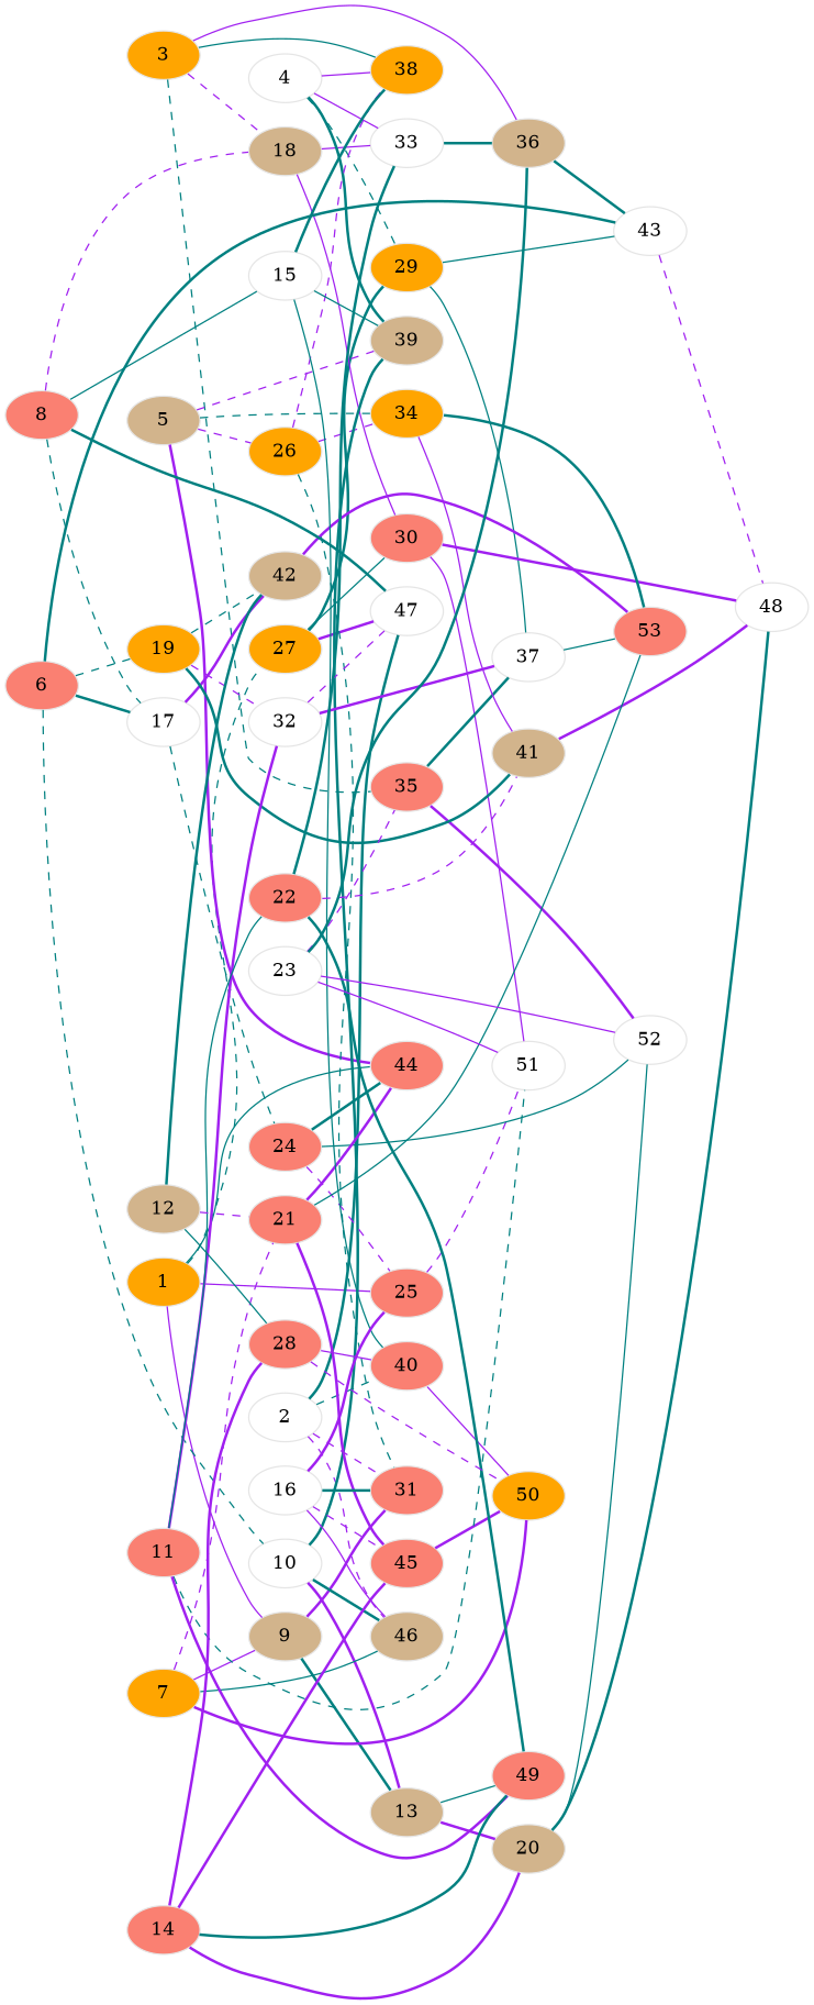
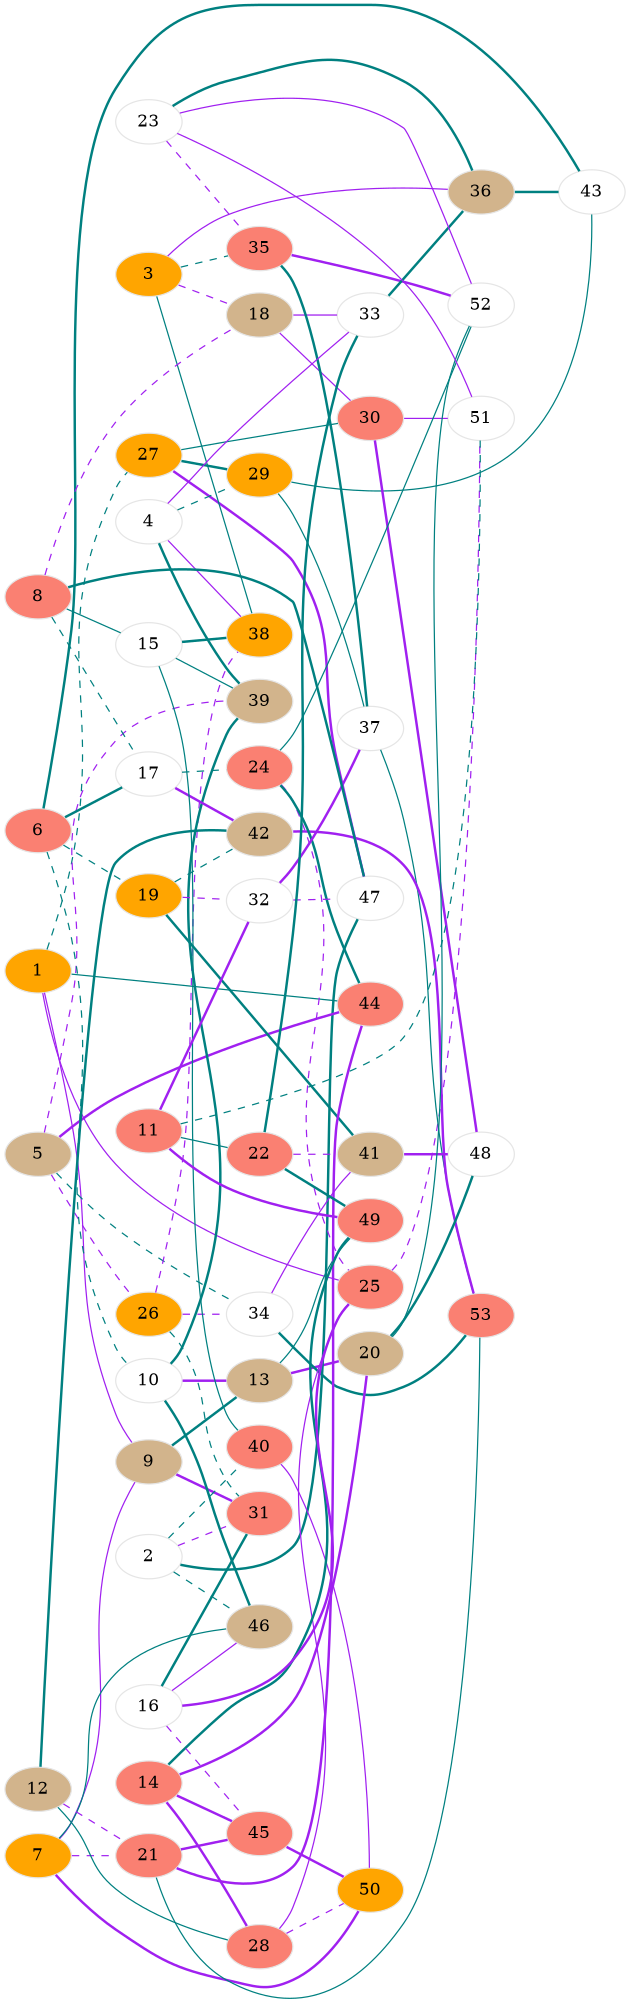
  graph {
    rankdir=LR
    node [color=gray90 fillcolor=salmon style=filled]
    edge [color=purple style=bold]
    1 [fillcolor=orange]
    9 [fillcolor=tan]
    25
    27 [fillcolor=orange]
    44
    31
    13 [fillcolor=tan]
    51 [fillcolor=white]
    47 [fillcolor=white]
    29 [fillcolor=orange]
    30
    2 [fillcolor=white]
    40
    46 [fillcolor=tan]
    50 [fillcolor=orange]
    3 [fillcolor=orange]
    18 [fillcolor=tan]
    35
    36 [fillcolor=tan]
    38 [fillcolor=orange]
    33 [fillcolor=white]
    52 [fillcolor=white]
    37 [fillcolor=white]
    43 [fillcolor=white]
    4 [fillcolor=white]
    39 [fillcolor=tan]
    5 [fillcolor=tan]
    26 [fillcolor=orange]
-   34 [fillcolor=orange]
+   34 [fillcolor=white]
    53
    41 [fillcolor=tan]
    10 [fillcolor=white]
    6
    17 [fillcolor=white]
    19 [fillcolor=orange]
    42 [fillcolor=tan]
    24
    32 [fillcolor=white]
    48 [fillcolor=white]
    7 [fillcolor=orange]
    21
    45
    8
    15 [fillcolor=white]
    49
    20 [fillcolor=tan]
    11
    22
    12 [fillcolor=tan]
    28
    14
    16 [fillcolor=white]
    23 [fillcolor=white]
    1 -- 9 [style=solid]
    1 -- 25 [style=solid]
    1 -- 27 [color=teal style=dashed]
    1 -- 44 [color=teal style=solid]
    9 -- 31
    9 -- 13 [color=teal]
    25 -- 51 [style=dashed]
    27 -- 47
    27 -- 29 [color=teal]
    27 -- 30 [color=teal style=solid]
    13 -- 49 [color=teal style=solid]
    13 -- 20
    29 -- 37 [color=teal style=solid]
    29 -- 43 [color=teal style=solid]
    30 -- 51 [style=solid]
    30 -- 48
    2 -- 31 [style=dashed]
    2 -- 47 [color=teal]
    2 -- 40 [color=teal style=dashed]
-   2 -- 46 [style=dashed]
+   2 -- 46 [color=teal style=dashed]
    40 -- 50 [style=solid]
    3 -- 18 [style=dashed]
    3 -- 35 [color=teal style=dashed]
    3 -- 36 [style=solid]
    3 -- 38 [color=teal style=solid]
    18 -- 30 [style=solid]
    18 -- 33 [style=solid]
    35 -- 52
    35 -- 37 [color=teal]
    36 -- 43 [color=teal]
    33 -- 36 [color=teal]
    37 -- 53 [color=teal style=solid]
-   43 -- 48 [style=dashed]
    4 -- 29 [color=teal style=dashed]
    4 -- 38 [style=solid]
    4 -- 33 [style=solid]
    4 -- 39 [color=teal]
    5 -- 44
    5 -- 39 [style=dashed]
    5 -- 26 [style=dashed]
    5 -- 34 [color=teal style=dashed]
    26 -- 31 [color=teal style=dashed]
    26 -- 38 [style=dashed]
    26 -- 34 [style=dashed]
    34 -- 53 [color=teal]
    34 -- 41 [style=solid]
    41 -- 48
    10 -- 13
    10 -- 46 [color=teal]
    10 -- 39 [color=teal]
    6 -- 43 [color=teal]
    6 -- 10 [color=teal style=dashed]
    6 -- 17 [color=teal]
    6 -- 19 [color=teal style=dashed]
    17 -- 42
    17 -- 24 [color=teal style=dashed]
    19 -- 41 [color=teal]
    19 -- 42 [color=teal style=dashed]
    19 -- 32 [style=dashed]
    42 -- 53
    24 -- 25 [style=dashed]
    24 -- 44 [color=teal]
    24 -- 52 [color=teal style=solid]
    32 -- 47 [style=dashed]
    32 -- 37
    7 -- 9 [style=solid]
    7 -- 46 [color=teal style=solid]
    7 -- 50
    7 -- 21 [style=dashed]
    21 -- 44
    21 -- 53 [color=teal style=solid]
    21 -- 45
    45 -- 50
    8 -- 47 [color=teal]
    8 -- 18 [style=dashed]
    8 -- 17 [color=teal style=dashed]
    8 -- 15 [color=teal style=solid]
    15 -- 40 [color=teal style=solid]
    15 -- 38 [color=teal]
    15 -- 39 [color=teal style=solid]
    20 -- 52 [color=teal style=solid]
    20 -- 48 [color=teal]
    11 -- 51 [color=teal style=dashed]
    11 -- 32
    11 -- 49
    11 -- 22 [color=teal style=solid]
    22 -- 33 [color=teal]
    22 -- 41 [style=dashed]
    22 -- 49 [color=teal]
    12 -- 42 [color=teal]
    12 -- 21 [style=dashed]
    12 -- 28 [color=teal style=solid]
-   28 -- 40 [style=solid]
+   28 -- 25 [style=solid]
    28 -- 50 [style=dashed]
    14 -- 45
    14 -- 49 [color=teal]
    14 -- 20
    14 -- 28
    16 -- 25
    16 -- 31 [color=teal]
    16 -- 46 [style=solid]
    16 -- 45 [style=dashed]
    23 -- 51 [style=solid]
    23 -- 35 [style=dashed]
    23 -- 36 [color=teal]
    23 -- 52 [style=solid]
  }
